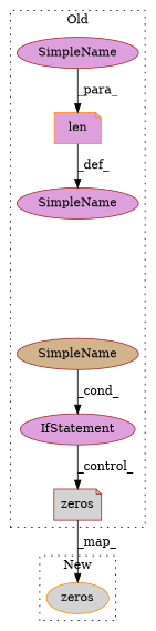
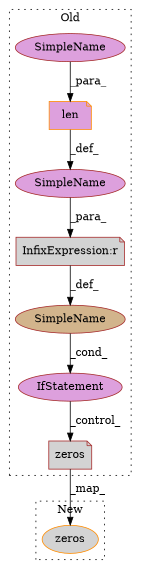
  digraph {
    node [a=32 shape=ellipse style=filled fillcolor=plum color=brown]
    n1 [l="17,1" label=zeros s="3871,3925" shape=note fillcolor=lightgrey]
    n2 [a=42 label=SimpleName fillcolor=tan]
    n3 [a=25 l="4,2" label=IfStatement s="3725,3755"]
+   n4 [a=27 l=3 label="InfixExpression:r" s=3751 shape=note fillcolor=lightgrey]
    n5 [a=42 label=SimpleName]
    n6 [l="4,1" label=len s="3729,3750" shape=note color=darkorange]
    n7 [a=42 l=17 label=SimpleName s=3733]
    n8 [l="11,1" label=zeros s="2404,2452" fillcolor=lightgrey color=darkorange]
    subgraph cluster_1 {
      label=Old
      style=dotted
      n1
      n2
      n3
+     n4
      n5
      n6
      n7
    }
    subgraph cluster_2 {
      label=New
      style=dotted
      n8
    }
    n1 -> n8 [label=_map_]
    n2 -> n3 [label=_cond_]
    n3 -> n1 [label=_control_]
+   n4 -> n2 [label=_def_]
+   n5 -> n4 [label=_para_]
    n6 -> n5 [label=_def_]
    n7 -> n6 [label=_para_]
  }
